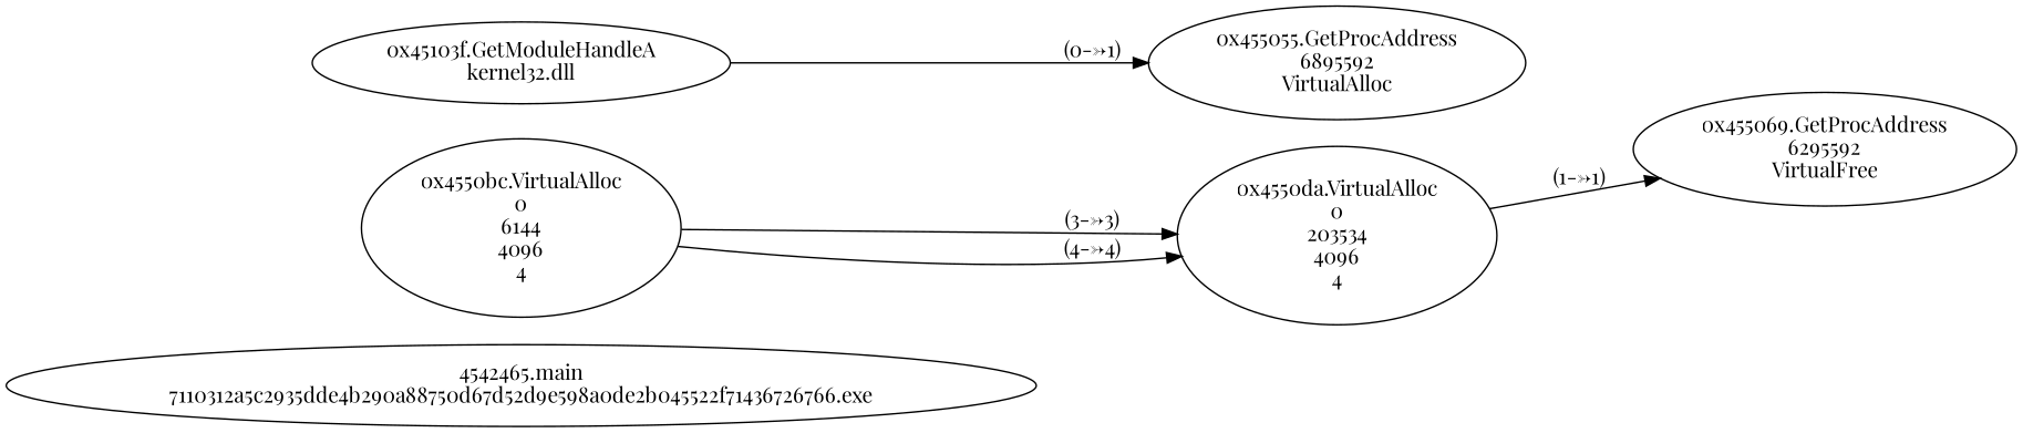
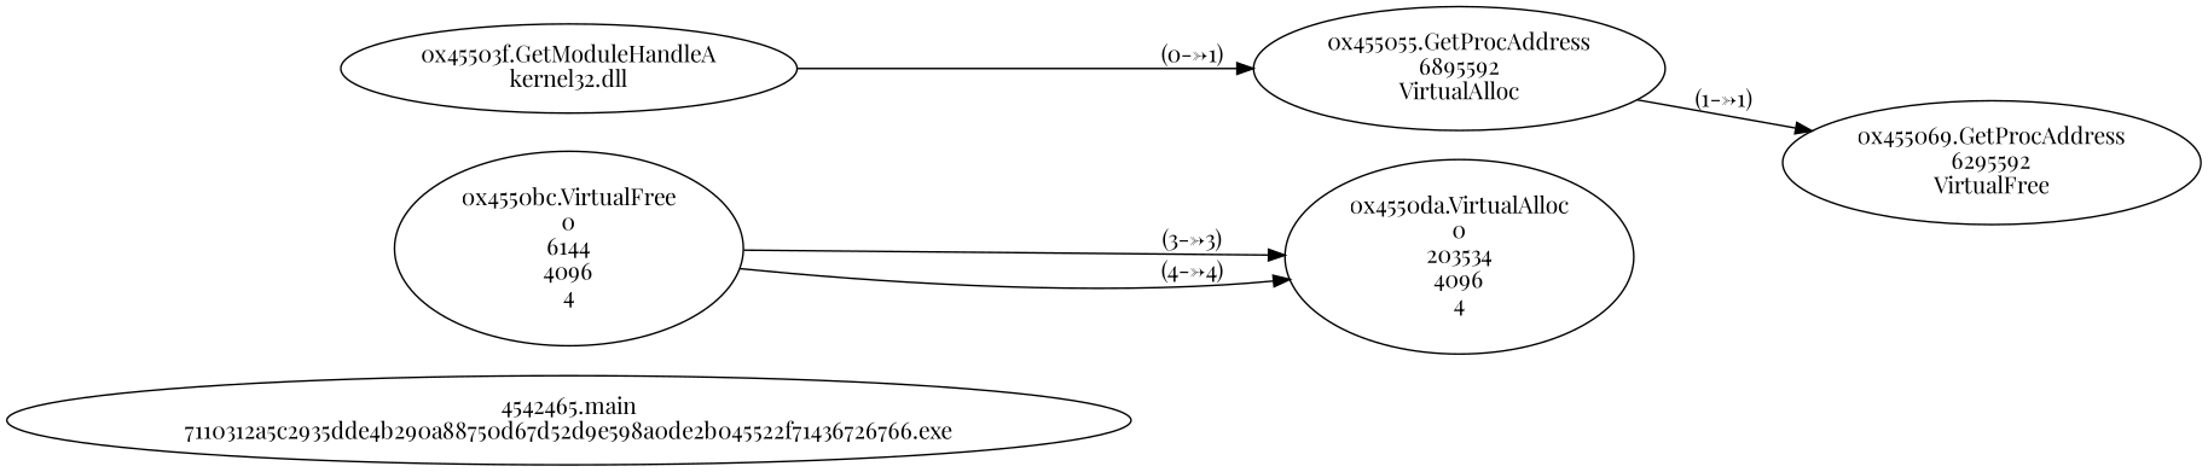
  digraph {
    fontname="Playfair Display"
    rankdir=LR
    node [fontname="Playfair Display"]
    edge [fontname="Playfair Display"]
    n1 [label="4542465.main\n7110312a5c2935dde4b290a88750d67d52d9e598a0de2b045522f71436726766.exe"]
-   n2 [label="0x45103f.GetModuleHandleA\nkernel32.dll"]
+   n2 [label="0x45503f.GetModuleHandleA\nkernel32.dll"]
    n3 [label="0x455055.GetProcAddress\n6895592\nVirtualAlloc"]
    n4 [label="0x455069.GetProcAddress\n6295592\nVirtualFree"]
-   n5 [label="0x4550bc.VirtualAlloc\n0\n6144\n4096\n4"]
+   n5 [label="0x4550bc.VirtualFree\n0\n6144\n4096\n4"]
    n6 [label="0x4550da.VirtualAlloc\n0\n203534\n4096\n4"]
    n2 -> n3 [label="(0-->1)"]
-   n6 -> n4 [label="(1-->1)"]
+   n3 -> n4 [label="(1-->1)"]
    n5 -> n6 [label="(3-->3)"]
    n5 -> n6 [label="(4-->4)"]
  }
